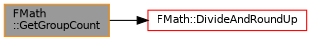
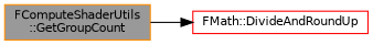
  digraph {
    rankdir=LR
    node [fontname=Helvetica fontsize=10 shape=box style=filled]
-   n1 [color=darkorange fillcolor=grey60 fontcolor=black height=0.2 label="FMath\l::GetGroupCount" width=0.4]
+   n1 [color=darkorange fillcolor=grey60 fontcolor=black height=0.2 label="FComputeShaderUtils\l::GetGroupCount" width=0.4]
    n2 [color=red fillcolor=white height=0.2 label="FMath::DivideAndRoundUp" width=0.4]
    n1 -> n2 [color=black fontname=Helvetica fontsize=10 labelfontname=Helvetica labelfontsize=10 style=solid]
  }
